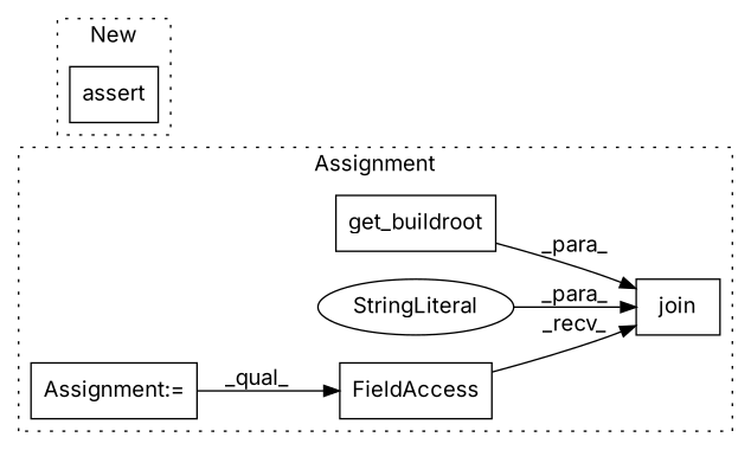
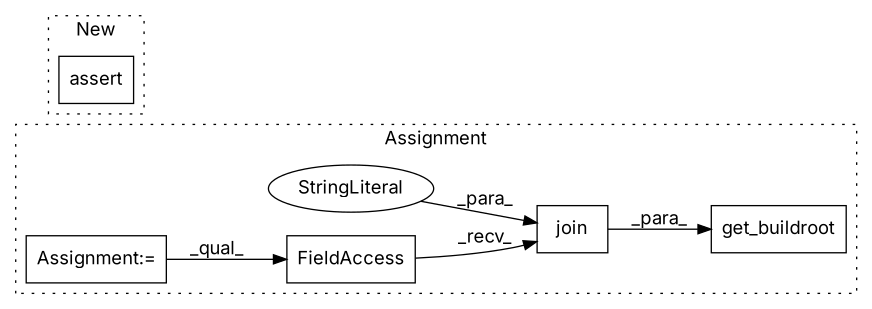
  digraph {
    fontname=Inter
    rankdir=LR
    node [a=32 fontname=Inter shape=box]
    edge [fontname=Inter]
    n1 [l=15 label=get_buildroot s=2143]
    n2 [l="5,1" label=join s="2138,2170"]
    n3 [a=22 l=7 label=FieldAccess s=2130]
    n4 [a=45 l=11 label=StringLiteral s=2159 shape=ellipse]
    n5 [a=7 l=2 label="Assignment:=" s=1967]
    n6 [l="15,1" label=assert s="2364,2430"]
    subgraph cluster_1 {
      label=Assignment
      style=dotted
      n1
      n2
      n3
      n4
      n5
    }
    subgraph cluster_2 {
      label=New
      style=dotted
      n6
    }
-   n1 -> n2 [label=_para_]
+   n2 -> n1 [label=_para_]
    n3 -> n2 [label=_recv_]
    n4 -> n2 [label=_para_]
    n5 -> n3 [label=_qual_]
  }
